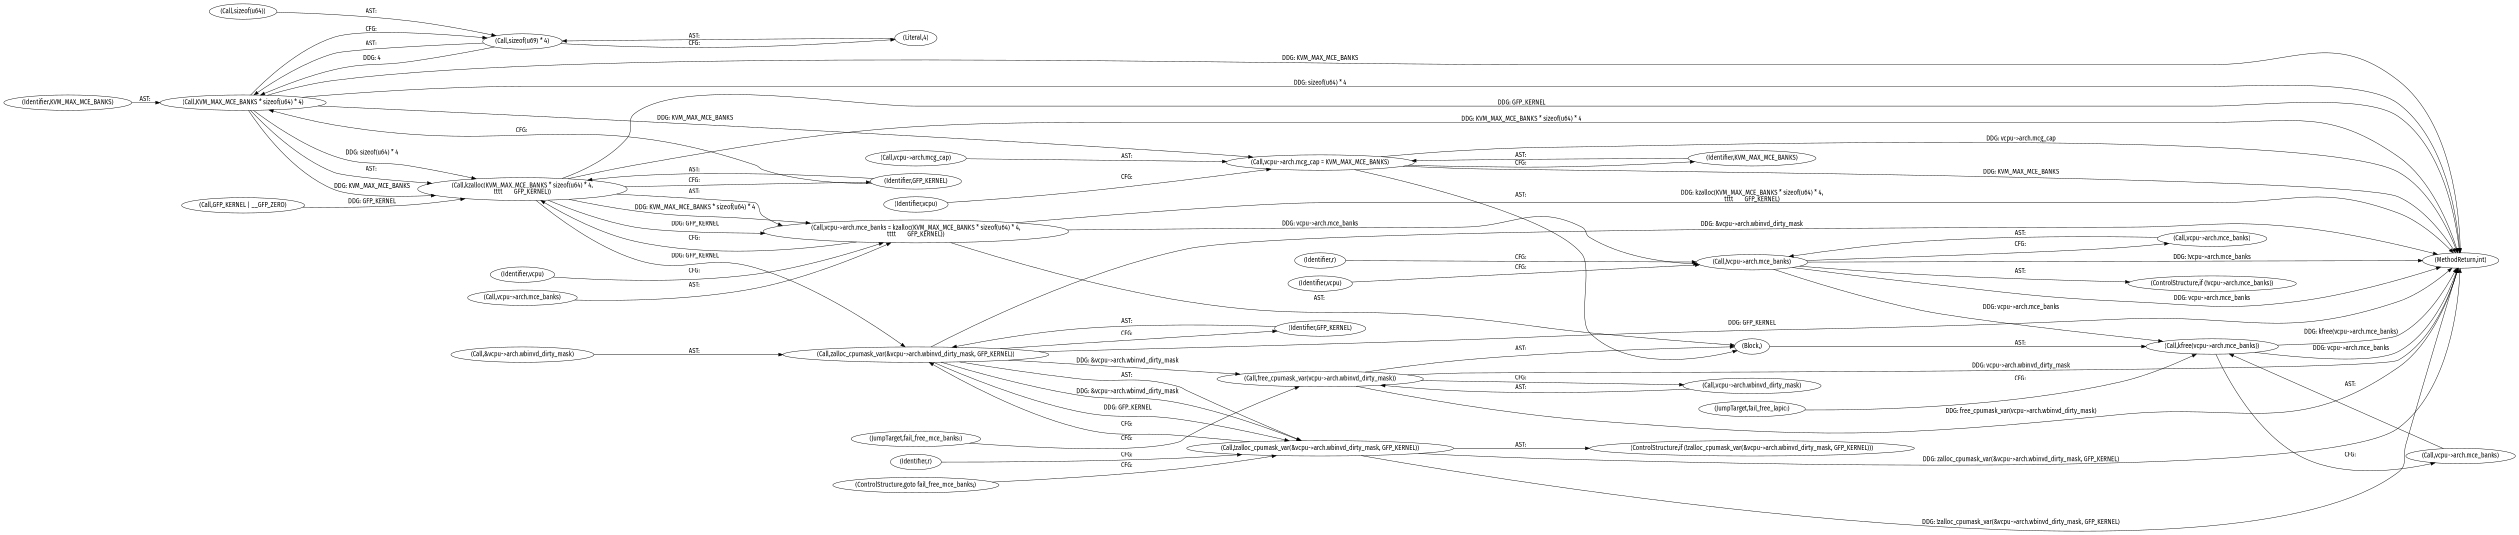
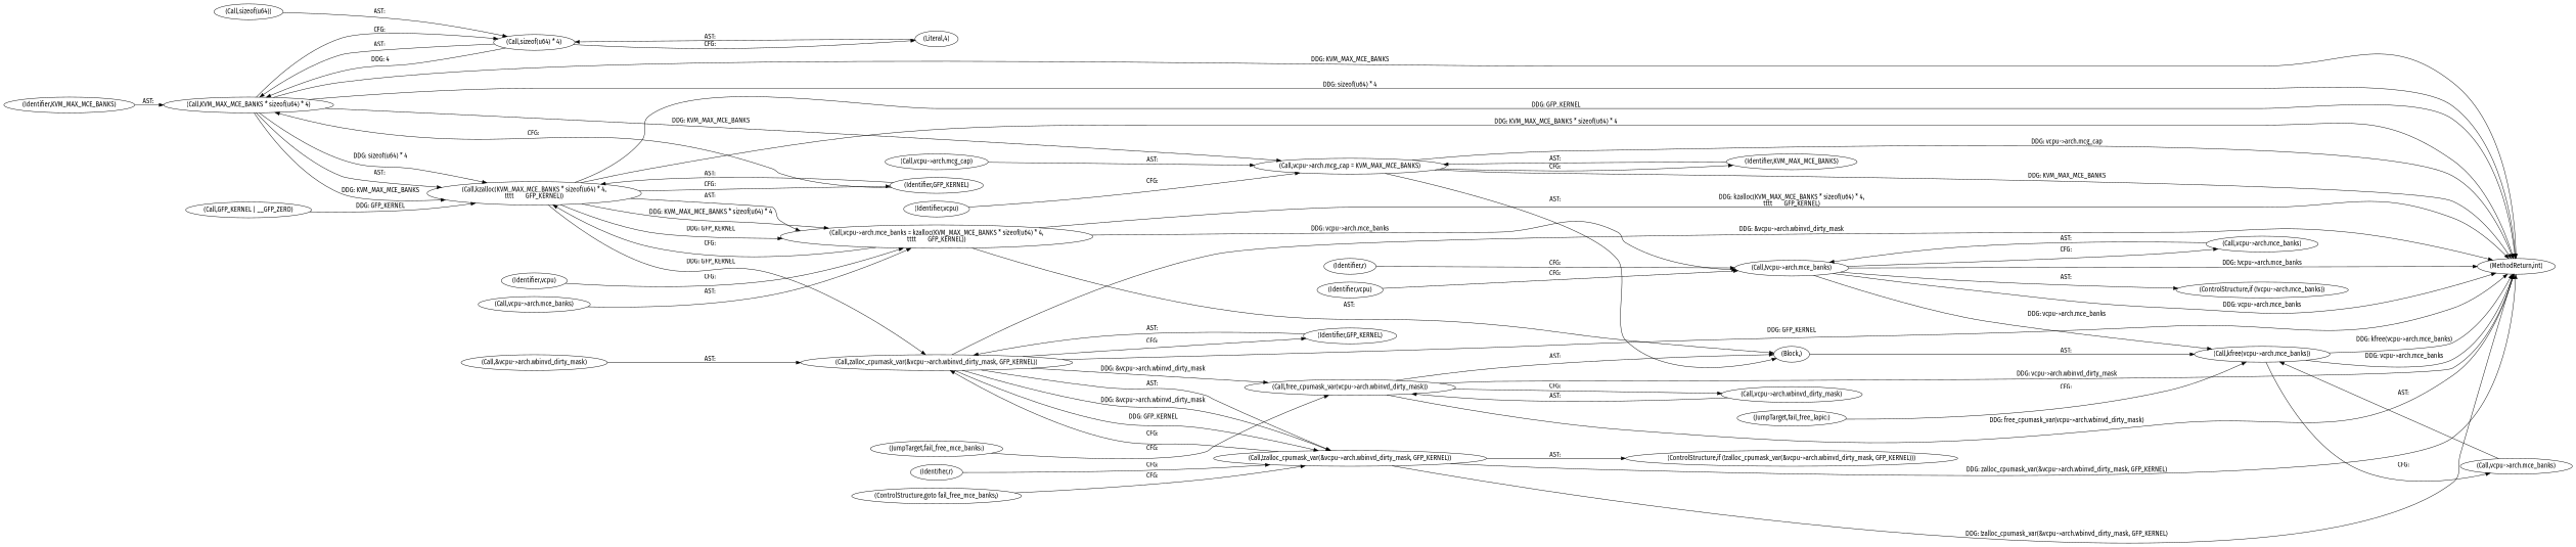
  digraph {
    fontname="Fira Sans"
    rankdir=LR
    node [fontname="Fira Sans"]
    edge [fontname="Fira Sans"]
    n1 [label="(Call,KVM_MAX_MCE_BANKS * sizeof(u64) * 4)"]
-   n2 [label="(Call,sizeof(u69) * 4)"]
+   n2 [label="(Call,sizeof(u64) * 4)"]
    n3 [label="(Call,kzalloc(KVM_MAX_MCE_BANKS * sizeof(u64) * 4,\n\t\t\t\t       GFP_KERNEL))"]
    n4 [label="(Call,vcpu->arch.mcg_cap = KVM_MAX_MCE_BANKS)"]
    n5 [label="(MethodReturn,int)"]
    n6 [label="(Literal,4)"]
    n7 [label="(Call,vcpu->arch.mce_banks = kzalloc(KVM_MAX_MCE_BANKS * sizeof(u64) * 4,\n\t\t\t\t       GFP_KERNEL))"]
    n8 [label="(Call,zalloc_cpumask_var(&vcpu->arch.wbinvd_dirty_mask, GFP_KERNEL))"]
    n9 [label="(Identifier,GFP_KERNEL)"]
    n10 [label="(Block,)"]
    n11 [label="(Identifier,KVM_MAX_MCE_BANKS)"]
    n12 [label="(Call,!vcpu->arch.mce_banks)"]
    n13 [label="(Call,!zalloc_cpumask_var(&vcpu->arch.wbinvd_dirty_mask, GFP_KERNEL))"]
    n14 [label="(Call,free_cpumask_var(vcpu->arch.wbinvd_dirty_mask))"]
    n15 [label="(Identifier,GFP_KERNEL)"]
    n16 [label="(Call,kfree(vcpu->arch.mce_banks))"]
    n17 [label="(Call,vcpu->arch.mce_banks)"]
    n18 [label="(ControlStructure,if (!vcpu->arch.mce_banks))"]
    n19 [label="(Call,vcpu->arch.mce_banks)"]
    n20 [label="(ControlStructure,if (!zalloc_cpumask_var(&vcpu->arch.wbinvd_dirty_mask, GFP_KERNEL)))"]
    n21 [label="(Call,vcpu->arch.wbinvd_dirty_mask)"]
    n22 [label="(Identifier,vcpu)"]
    n23 [label="(Identifier,KVM_MAX_MCE_BANKS)"]
    n24 [label="(JumpTarget,fail_free_mce_banks:)"]
    n25 [label="(Call,vcpu->arch.mcg_cap)"]
    n26 [label="(Call,vcpu->arch.mce_banks)"]
    n27 [label="(Call,sizeof(u64))"]
    n28 [label="(JumpTarget,fail_free_lapic:)"]
    n29 [label="(Call,GFP_KERNEL | __GFP_ZERO)"]
    n30 [label="(Call,&vcpu->arch.wbinvd_dirty_mask)"]
    n31 [label="(Identifier,vcpu)"]
    n32 [label="(Identifier,vcpu)"]
    n33 [label="(Identifier,r)"]
    n34 [label="(Identifier,r)"]
    n35 [label="(ControlStructure,goto fail_free_mce_banks;)"]
    n1 -> n2 [label="CFG: "]
    n1 -> n3 [label="AST: "]
    n1 -> n3 [label="DDG: KVM_MAX_MCE_BANKS"]
    n1 -> n3 [label="DDG: sizeof(u64) * 4"]
    n1 -> n4 [label="DDG: KVM_MAX_MCE_BANKS"]
    n1 -> n5 [label="DDG: KVM_MAX_MCE_BANKS"]
    n1 -> n5 [label="DDG: sizeof(u64) * 4"]
    n2 -> n1 [label="AST: "]
    n2 -> n1 [label="DDG: 4"]
    n2 -> n6 [label="CFG: "]
    n3 -> n5 [label="DDG: GFP_KERNEL"]
    n3 -> n5 [label="DDG: KVM_MAX_MCE_BANKS * sizeof(u64) * 4"]
    n3 -> n7 [label="AST: "]
    n3 -> n7 [label="DDG: KVM_MAX_MCE_BANKS * sizeof(u64) * 4"]
    n3 -> n7 [label="DDG: GFP_KERNEL"]
    n3 -> n8 [label="DDG: GFP_KERNEL"]
    n3 -> n9 [label="CFG: "]
    n4 -> n5 [label="DDG: vcpu->arch.mcg_cap"]
    n4 -> n5 [label="DDG: KVM_MAX_MCE_BANKS"]
    n4 -> n10 [label="AST: "]
    n4 -> n11 [label="CFG: "]
    n6 -> n2 [label="AST: "]
    n7 -> n3 [label="CFG: "]
    n7 -> n5 [label="DDG: kzalloc(KVM_MAX_MCE_BANKS * sizeof(u64) * 4,\n\t\t\t\t       GFP_KERNEL)"]
    n7 -> n10 [label="AST: "]
    n7 -> n12 [label="DDG: vcpu->arch.mce_banks"]
    n8 -> n5 [label="DDG: &vcpu->arch.wbinvd_dirty_mask"]
    n8 -> n5 [label="DDG: GFP_KERNEL"]
    n8 -> n13 [label="AST: "]
    n8 -> n13 [label="DDG: &vcpu->arch.wbinvd_dirty_mask"]
    n8 -> n13 [label="DDG: GFP_KERNEL"]
    n8 -> n14 [label="DDG: &vcpu->arch.wbinvd_dirty_mask"]
    n8 -> n15 [label="CFG: "]
    n9 -> n1 [label="CFG: "]
    n9 -> n3 [label="AST: "]
    n10 -> n16 [label="AST: "]
    n11 -> n4 [label="AST: "]
    n12 -> n5 [label="DDG: !vcpu->arch.mce_banks"]
    n12 -> n5 [label="DDG: vcpu->arch.mce_banks"]
    n12 -> n16 [label="DDG: vcpu->arch.mce_banks"]
    n12 -> n17 [label="CFG: "]
    n12 -> n18 [label="AST: "]
    n13 -> n5 [label="DDG: zalloc_cpumask_var(&vcpu->arch.wbinvd_dirty_mask, GFP_KERNEL)"]
    n13 -> n5 [label="DDG: !zalloc_cpumask_var(&vcpu->arch.wbinvd_dirty_mask, GFP_KERNEL)"]
    n13 -> n8 [label="CFG: "]
    n13 -> n20 [label="AST: "]
    n14 -> n5 [label="DDG: vcpu->arch.wbinvd_dirty_mask"]
    n14 -> n5 [label="DDG: free_cpumask_var(vcpu->arch.wbinvd_dirty_mask)"]
    n14 -> n10 [label="AST: "]
    n14 -> n21 [label="CFG: "]
    n15 -> n8 [label="AST: "]
    n16 -> n5 [label="DDG: vcpu->arch.mce_banks"]
    n16 -> n5 [label="DDG: kfree(vcpu->arch.mce_banks)"]
    n16 -> n19 [label="CFG: "]
    n17 -> n12 [label="AST: "]
    n19 -> n16 [label="AST: "]
    n21 -> n14 [label="AST: "]
    n22 -> n7 [label="CFG: "]
    n23 -> n1 [label="AST: "]
    n24 -> n14 [label="CFG: "]
    n25 -> n4 [label="AST: "]
    n26 -> n7 [label="AST: "]
    n27 -> n2 [label="AST: "]
    n28 -> n16 [label="CFG: "]
    n29 -> n3 [label="DDG: GFP_KERNEL"]
    n30 -> n8 [label="AST: "]
    n31 -> n12 [label="CFG: "]
    n32 -> n4 [label="CFG: "]
    n33 -> n13 [label="CFG: "]
    n34 -> n12 [label="CFG: "]
    n35 -> n13 [label="CFG: "]
  }
